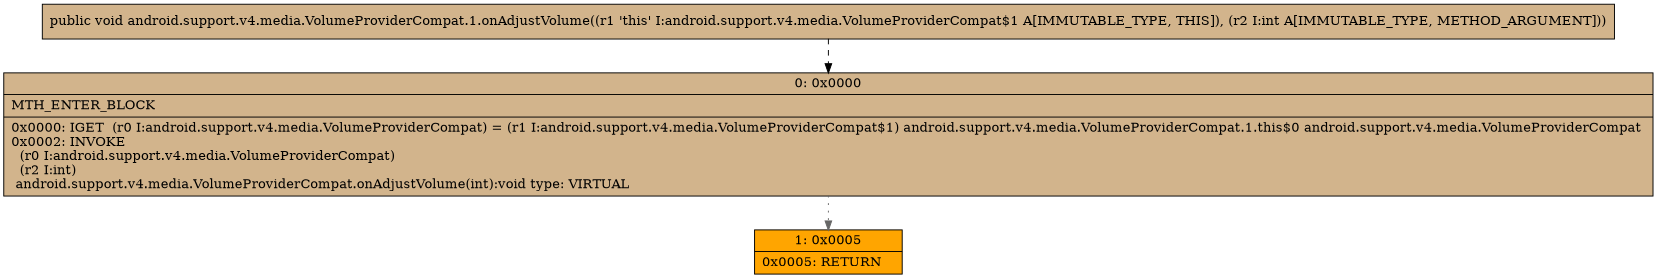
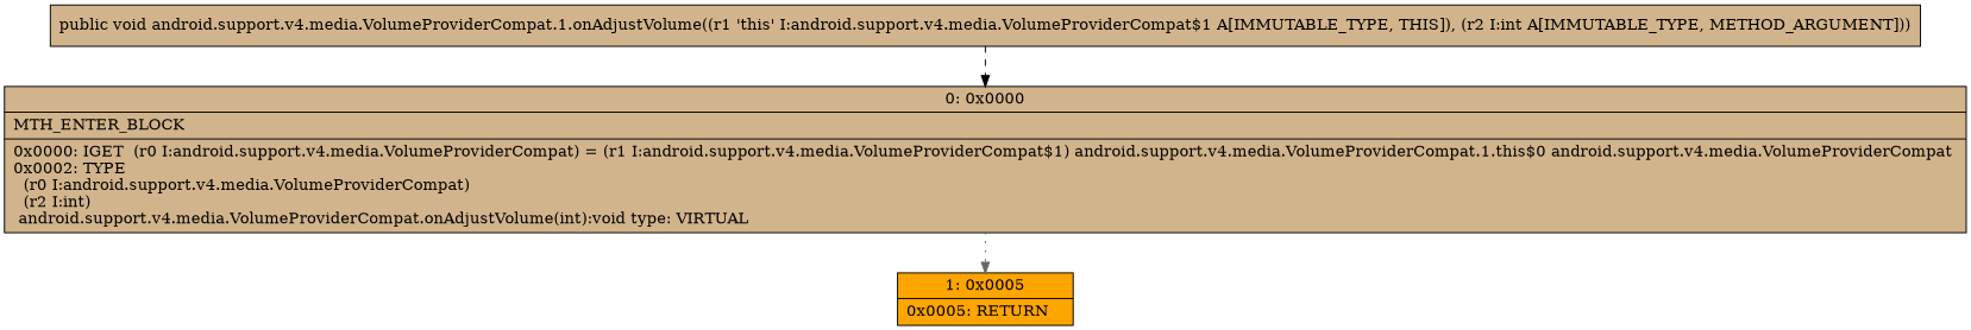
  digraph {
    node [shape=record style=filled fillcolor=tan]
-   n1 [label="{0\:\ 0x0000|MTH_ENTER_BLOCK\l|0x0000: IGET  (r0 I:android.support.v4.media.VolumeProviderCompat) = (r1 I:android.support.v4.media.VolumeProviderCompat$1) android.support.v4.media.VolumeProviderCompat.1.this$0 android.support.v4.media.VolumeProviderCompat \l0x0002: INVOKE  \l  (r0 I:android.support.v4.media.VolumeProviderCompat)\l  (r2 I:int)\l android.support.v4.media.VolumeProviderCompat.onAdjustVolume(int):void type: VIRTUAL \l}"]
+   n1 [label="{0\:\ 0x0000|MTH_ENTER_BLOCK\l|0x0000: IGET  (r0 I:android.support.v4.media.VolumeProviderCompat) = (r1 I:android.support.v4.media.VolumeProviderCompat$1) android.support.v4.media.VolumeProviderCompat.1.this$0 android.support.v4.media.VolumeProviderCompat \l0x0002: TYPE  \l  (r0 I:android.support.v4.media.VolumeProviderCompat)\l  (r2 I:int)\l android.support.v4.media.VolumeProviderCompat.onAdjustVolume(int):void type: VIRTUAL \l}"]
    n2 [label="{1\:\ 0x0005|0x0005: RETURN   \l}" fillcolor=orange]
    n3 [label="{public void android.support.v4.media.VolumeProviderCompat.1.onAdjustVolume((r1 'this' I:android.support.v4.media.VolumeProviderCompat$1 A[IMMUTABLE_TYPE, THIS]), (r2 I:int A[IMMUTABLE_TYPE, METHOD_ARGUMENT])) }"]
    n1 -> n2 [color=gray40 style=dotted]
    n3 -> n1 [color=black style=dashed]
  }
